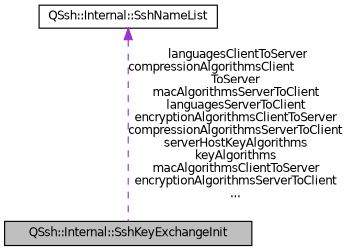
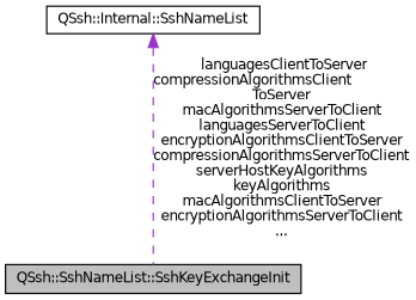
  digraph {
    node [color=black fontname=Helvetica fontsize=10 shape=record style=filled]
-   n1 [fillcolor=grey75 fontcolor=black height=0.2 label="QSsh::Internal::SshKeyExchangeInit" width=0.4]
+   n1 [fillcolor=grey75 fontcolor=black height=0.2 label="QSsh::SshNameList::SshKeyExchangeInit" width=0.4]
    n2 [fillcolor=white height=0.2 label="QSsh::Internal::SshNameList" width=0.4]
    n2 -> n1 [color=darkorchid3 dir=back fontname=Helvetica fontsize=10 label=" languagesClientToServer\ncompressionAlgorithmsClient\lToServer\nmacAlgorithmsServerToClient\nlanguagesServerToClient\nencryptionAlgorithmsClientToServer\ncompressionAlgorithmsServerToClient\nserverHostKeyAlgorithms\nkeyAlgorithms\nmacAlgorithmsClientToServer\nencryptionAlgorithmsServerToClient\n..." labelfontname=Helvetica labelfontsize=10 style=dashed]
  }
